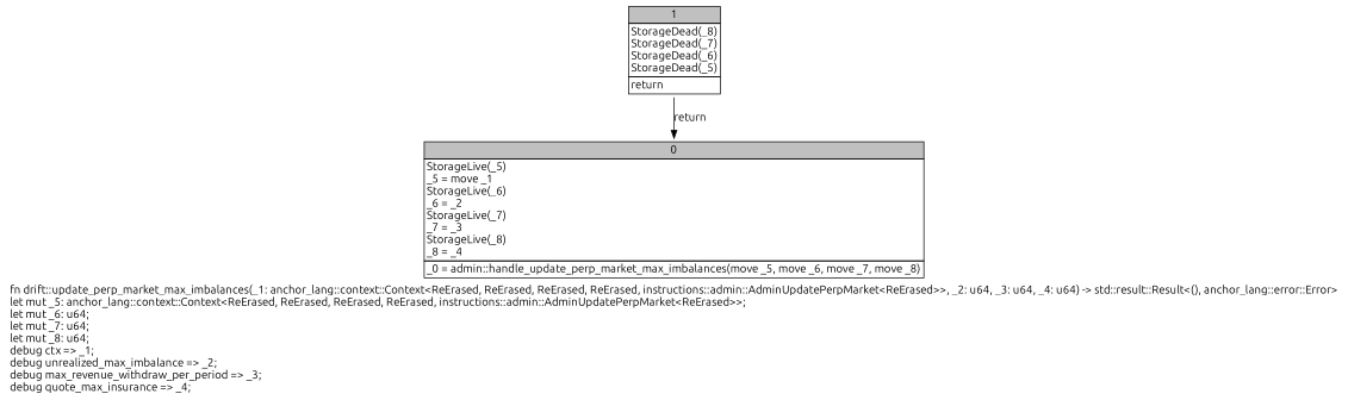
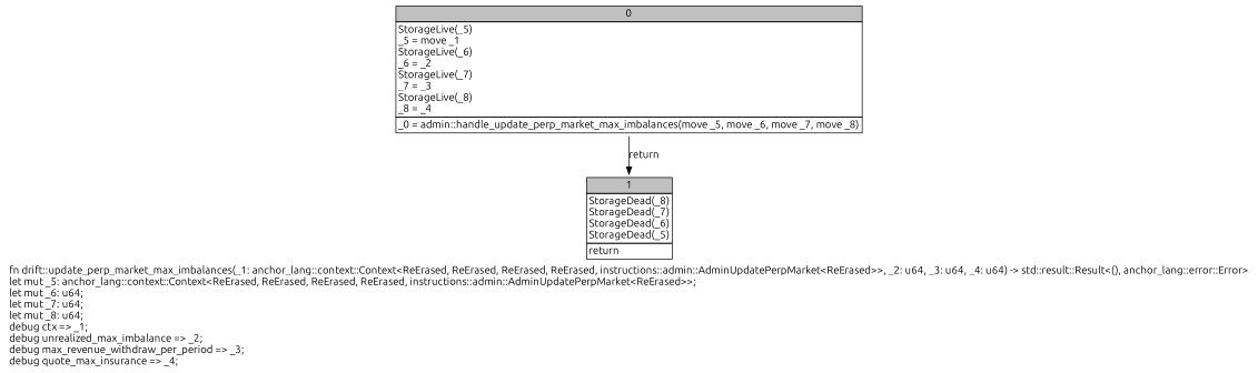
  digraph {
    fontname=Ubuntu
    label=<fn drift::update_perp_market_max_imbalances(_1: anchor_lang::context::Context&lt;ReErased, ReErased, ReErased, ReErased, instructions::admin::AdminUpdatePerpMarket&lt;ReErased&gt;&gt;, _2: u64, _3: u64, _4: u64) -&gt; std::result::Result&lt;(), anchor_lang::error::Error&gt;<br align="left"/>let mut _5: anchor_lang::context::Context&lt;ReErased, ReErased, ReErased, ReErased, instructions::admin::AdminUpdatePerpMarket&lt;ReErased&gt;&gt;;<br align="left"/>let mut _6: u64;<br align="left"/>let mut _7: u64;<br align="left"/>let mut _8: u64;<br align="left"/>debug ctx =&gt; _1;<br align="left"/>debug unrealized_max_imbalance =&gt; _2;<br align="left"/>debug max_revenue_withdraw_per_period =&gt; _3;<br align="left"/>debug quote_max_insurance =&gt; _4;<br align="left"/>>
    node [fontname=Ubuntu shape=none]
    n1 [label=<<table border="0" cellborder="1" cellspacing="0"><tr><td bgcolor="gray" align="center" colspan="1">0</td></tr><tr><td align="left" balign="left">StorageLive(_5)<br/>_5 = move _1<br/>StorageLive(_6)<br/>_6 = _2<br/>StorageLive(_7)<br/>_7 = _3<br/>StorageLive(_8)<br/>_8 = _4<br/></td></tr><tr><td align="left">_0 = admin::handle_update_perp_market_max_imbalances(move _5, move _6, move _7, move _8)</td></tr></table>>]
    n2 [label=<<table border="0" cellborder="1" cellspacing="0"><tr><td bgcolor="gray" align="center" colspan="1">1</td></tr><tr><td align="left" balign="left">StorageDead(_8)<br/>StorageDead(_7)<br/>StorageDead(_6)<br/>StorageDead(_5)<br/></td></tr><tr><td align="left">return</td></tr></table>>]
-   n2 -> n1 [fontname=Ubuntu label=return]
+   n1 -> n2 [fontname=Ubuntu label=return]
  }
